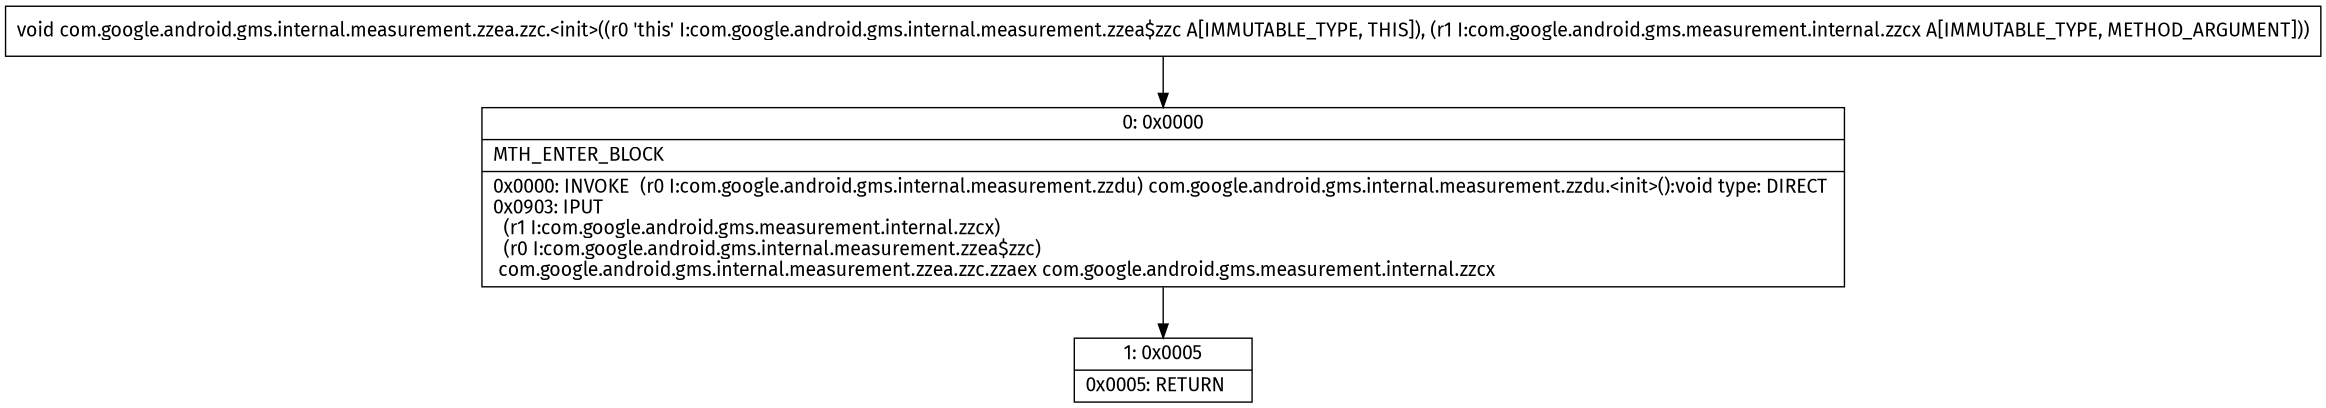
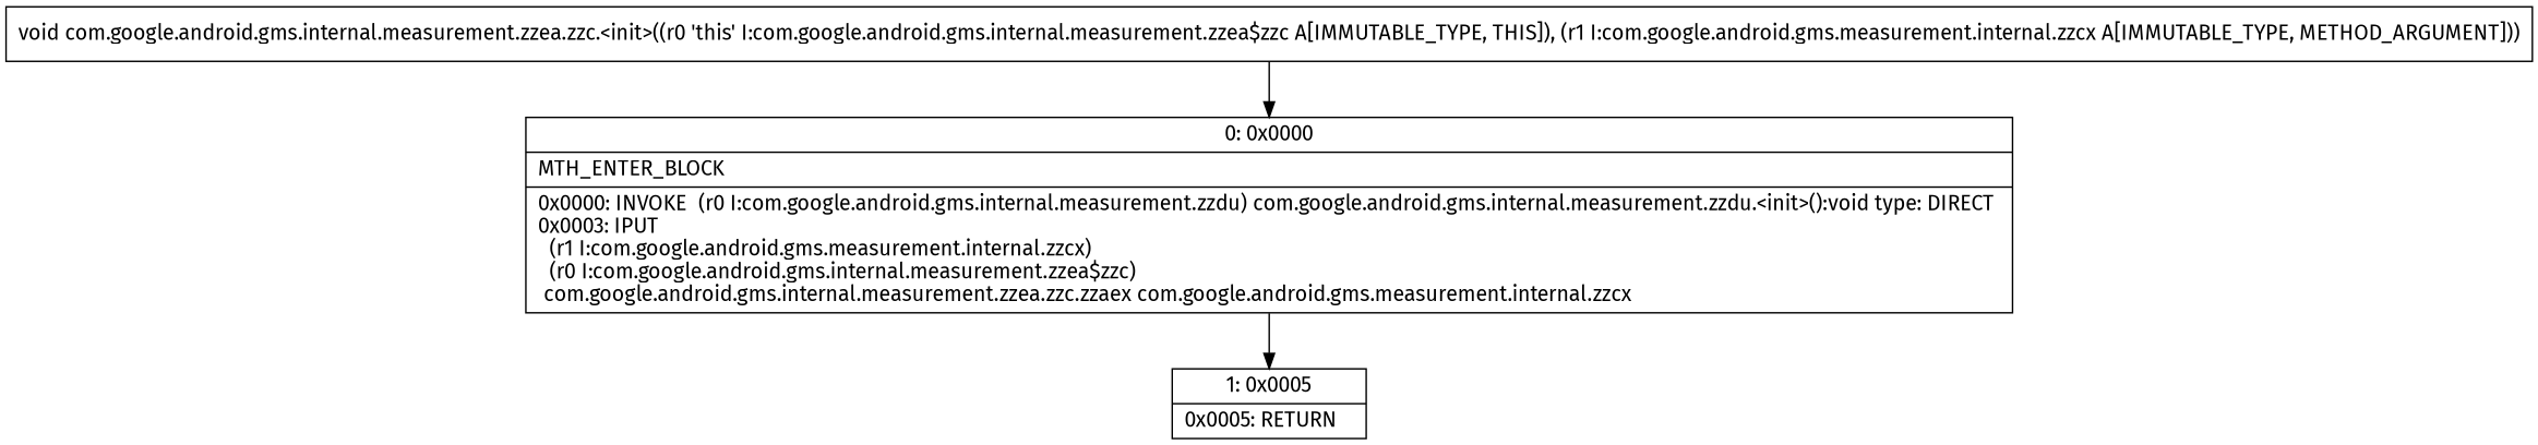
  digraph {
    fontname="Fira Sans"
    node [shape=record fontname="Fira Sans"]
    edge [fontname="Fira Sans"]
-   n1 [label="{0\:\ 0x0000|MTH_ENTER_BLOCK\l|0x0000: INVOKE  (r0 I:com.google.android.gms.internal.measurement.zzdu) com.google.android.gms.internal.measurement.zzdu.\<init\>():void type: DIRECT \l0x0903: IPUT  \l  (r1 I:com.google.android.gms.measurement.internal.zzcx)\l  (r0 I:com.google.android.gms.internal.measurement.zzea$zzc)\l com.google.android.gms.internal.measurement.zzea.zzc.zzaex com.google.android.gms.measurement.internal.zzcx \l}"]
+   n1 [label="{0\:\ 0x0000|MTH_ENTER_BLOCK\l|0x0000: INVOKE  (r0 I:com.google.android.gms.internal.measurement.zzdu) com.google.android.gms.internal.measurement.zzdu.\<init\>():void type: DIRECT \l0x0003: IPUT  \l  (r1 I:com.google.android.gms.measurement.internal.zzcx)\l  (r0 I:com.google.android.gms.internal.measurement.zzea$zzc)\l com.google.android.gms.internal.measurement.zzea.zzc.zzaex com.google.android.gms.measurement.internal.zzcx \l}"]
    n2 [label="{1\:\ 0x0005|0x0005: RETURN   \l}"]
    n3 [label="{void com.google.android.gms.internal.measurement.zzea.zzc.\<init\>((r0 'this' I:com.google.android.gms.internal.measurement.zzea$zzc A[IMMUTABLE_TYPE, THIS]), (r1 I:com.google.android.gms.measurement.internal.zzcx A[IMMUTABLE_TYPE, METHOD_ARGUMENT])) }"]
    n1 -> n2
    n3 -> n1
  }
